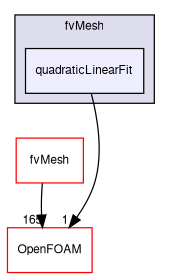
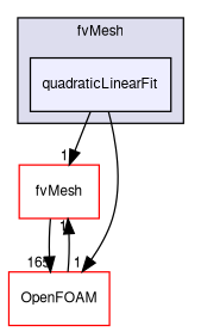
  digraph {
    compound=true
    node [fontname=FreeSans fontsize=10 shape=box color=red]
    edge [headlabel=1 labeldistance=1.5 labelfontname=FreeSans labelfontsize=10]
    n1 [fillcolor="#eeeeff" label=quadraticLinearFit pencolor=black style=filled color=""]
    n2 [label=fvMesh]
    n3 [label=OpenFOAM]
    subgraph cluster_1 {
      bgcolor="#ddddee"
      fontname=FreeSans
      fontsize=10
      label=fvMesh
      pencolor=black
      n1
    }
+   n1 -> n2
    n1 -> n3
    n2 -> n3 [headlabel=165]
+   n3 -> n2
  }
